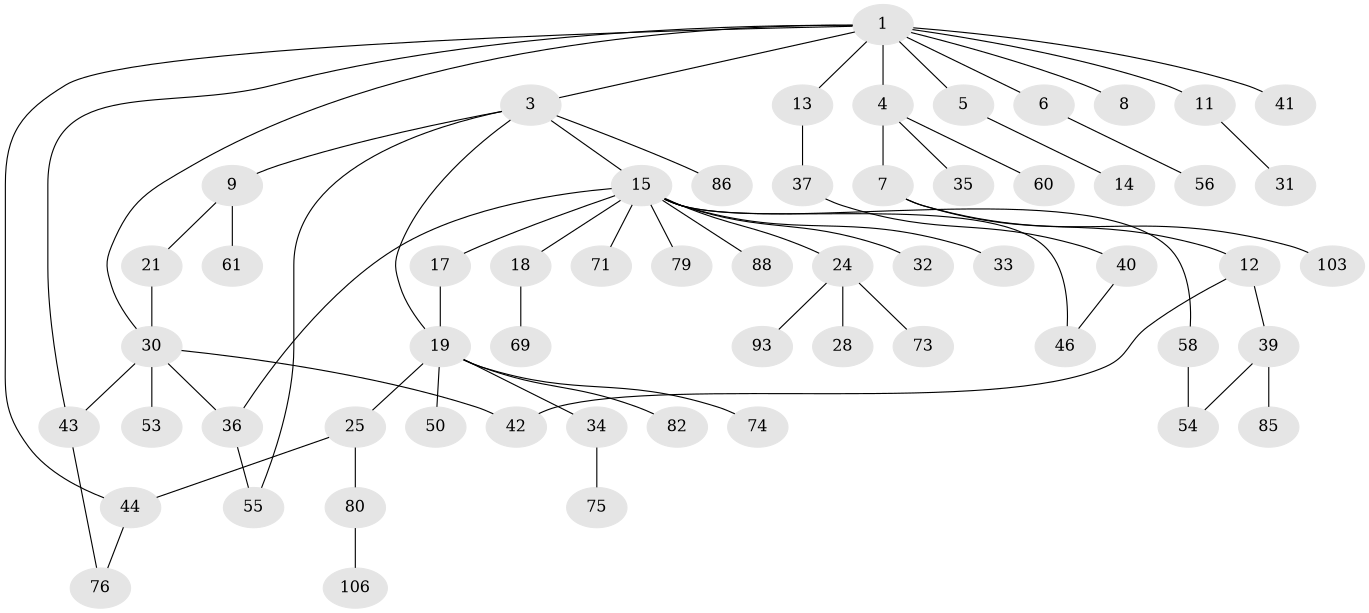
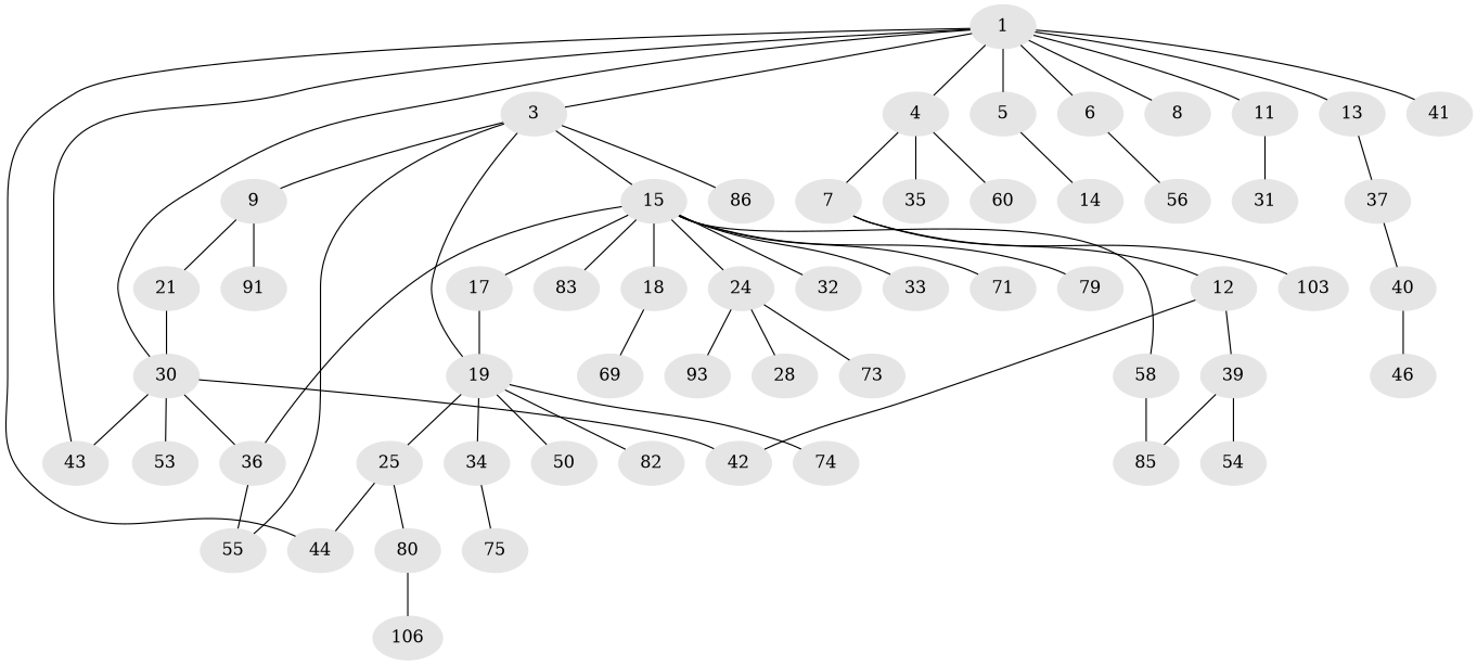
  graph {
    node [color=gray90 style=filled]
    1 [super="+2+10"]
    3
    4
    5
    6
    8
    11
    13 [super="+26+83"]
    30 [super="+67+38+70"]
    41 [super="+62+77"]
    43 [super="+92"]
    44 [super="+59"]
    9
    15 [super="+115+16+78"]
    19 [super="+27+29+52+45+102"]
    55
    86
    7
    35 [super="+107"]
    60
    14
    56
    31
    37 [super="+91"]
    42 [super="+98"]
    36 [super="+48+65+89"]
    53 [super="+68"]
-   76 [super="+113"]
    21 [super="+22"]
-   61 [super="+117+97"]
+   61 [super="+117+97" label=91]
    17
    18 [super="+101"]
    24 [super="+47"]
    32
    33
    46
    58 [super="+90"]
    71 [super="+87"]
    79
-   88
+   88 [label=83]
    25 [super="+116"]
    34
    50
    74
    82
    12 [super="+51+20"]
    103
    39 [super="+49"]
    n49 [label=54]
    85 [super="+108"]
    40 [super="+104"]
    69
    28
    73 [super="+109"]
    93
    80 [super="+94"]
    75
    106
    1 -- 3
    1 -- 4
    1 -- 5
    1 -- 6
    1 -- 8
    1 -- 11
    1 -- 13
    1 -- 30
    1 -- 41
    1 -- 43
    1 -- 44
    3 -- 9
    3 -- 15
    3 -- 19
    3 -- 55
    3 -- 86
    4 -- 7
    4 -- 35
    4 -- 60
    5 -- 14
    6 -- 56
    11 -- 31
    13 -- 37
    30 -- 43
    30 -- 42
    30 -- 36
    30 -- 53
-   43 -- 76
-   44 -- 76
    9 -- 21
    9 -- 61
    15 -- 36
    15 -- 17
    15 -- 18
    15 -- 24
    15 -- 32
    15 -- 33
-   15 -- 46
    15 -- 58
    15 -- 71
    15 -- 79
    15 -- 88
    19 -- 25
    19 -- 34
    19 -- 50
    19 -- 74
    19 -- 82
    7 -- 12
    7 -- 103
    37 -- 40
    36 -- 55
    21 -- 30
    17 -- 19
    18 -- 69
    24 -- 28
    24 -- 73
    24 -- 93
-   58 -- n49
+   58 -- 85
    25 -- 44
    25 -- 80
    34 -- 75
    12 -- 42
    12 -- 39
    39 -- n49
    39 -- 85
    40 -- 46
    80 -- 106
  }
